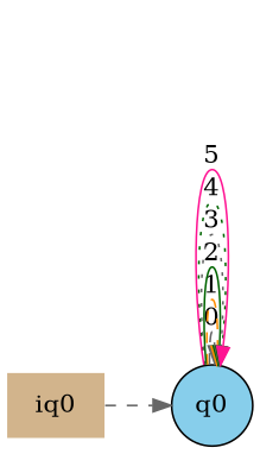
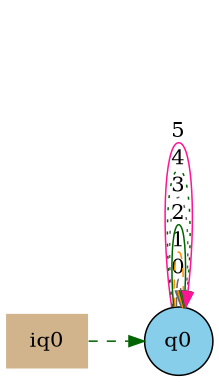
  digraph {
    fontsize=8
    rankdir=LR
    node [color=black style=filled]
    edge [color=gray40 style=dashed]
    q0 [shape=circle fillcolor=skyblue]
    iq0 [shape=plaintext fillcolor=tan]
    q0 -> q0 [label=0]
    q0 -> q0 [label=1 color=darkorange]
    q0 -> q0 [label=2 color=darkgreen style=solid]
    q0 -> q0 [label=3 style=dotted]
    q0 -> q0 [label=4 color=darkgreen style=dotted]
    q0 -> q0 [label=5 color=deeppink style=solid]
-   iq0 -> q0
+   iq0 -> q0 [color=darkgreen]
  }
